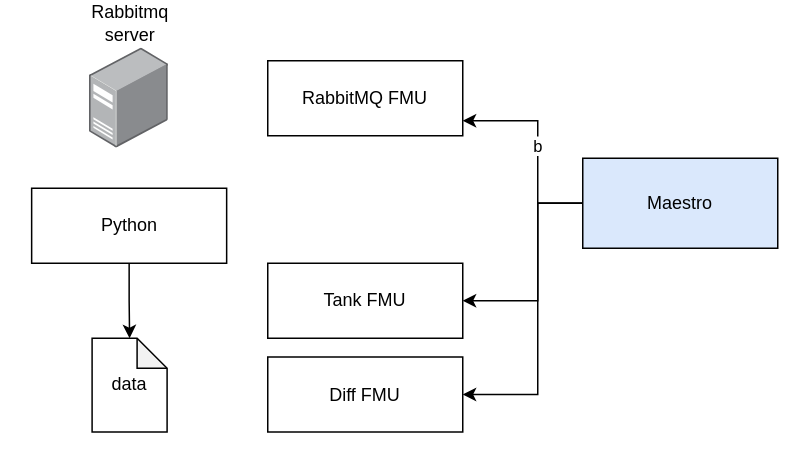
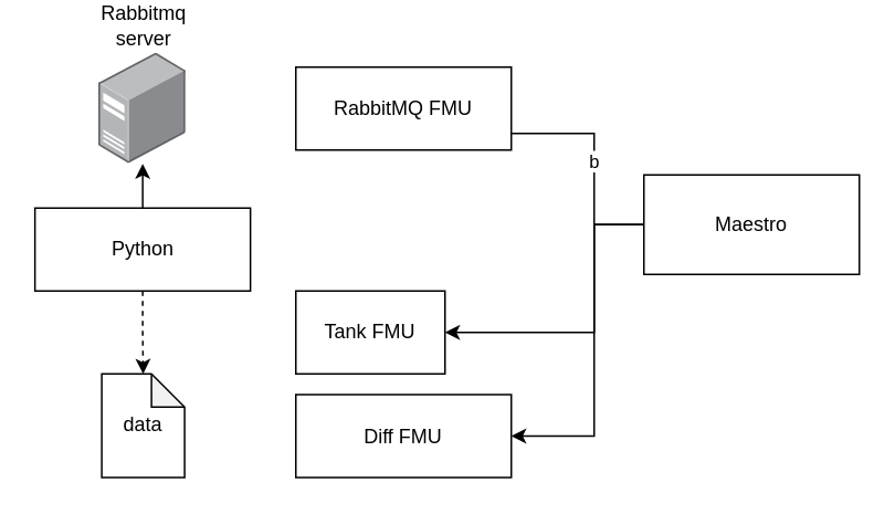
  <mxCell id="0" />
  <mxCell id="1" parent="0" />
- <mxCell id="2" value="b" style="edgeStyle=orthogonalEdgeStyle;rounded=0;orthogonalLoop=1;jettySize=auto;html=1;exitX=0;exitY=0.5;exitDx=0;exitDy=0;" parent="1" source="5" target="6" edge="1"><mxGeometry relative="1" as="geometry"><Array as="points"><mxPoint x="358" y="124" /><mxPoint x="358" y="69" /></Array></mxGeometry></mxCell>
+ <mxCell id="2" value="b" style="edgeStyle=orthogonalEdgeStyle;rounded=0;orthogonalLoop=1;jettySize=auto;html=1;exitX=0;exitY=0.5;exitDx=0;exitDy=0;endArrow=none;" parent="1" source="5" target="6" edge="1"><mxGeometry relative="1" as="geometry"><Array as="points"><mxPoint x="358" y="124" /><mxPoint x="358" y="69" /></Array></mxGeometry></mxCell>
  <mxCell id="3" style="edgeStyle=orthogonalEdgeStyle;rounded=0;orthogonalLoop=1;jettySize=auto;html=1;entryX=1;entryY=0.5;entryDx=0;entryDy=0;exitX=0;exitY=0.5;exitDx=0;exitDy=0;" parent="1" source="5" target="11" edge="1"><mxGeometry relative="1" as="geometry"><Array as="points"><mxPoint x="358" y="124" /><mxPoint x="358" y="189" /></Array></mxGeometry></mxCell>
  <mxCell id="4" style="edgeStyle=orthogonalEdgeStyle;rounded=0;orthogonalLoop=1;jettySize=auto;html=1;entryX=1;entryY=0.5;entryDx=0;entryDy=0;" edge="1" parent="1" source="5" target="13"><mxGeometry relative="1" as="geometry"><Array as="points"><mxPoint x="358" y="124" /><mxPoint x="358" y="252" /></Array></mxGeometry></mxCell>
- <mxCell id="5" value="Maestro" style="rounded=0;whiteSpace=wrap;html=1;fillColor=#dae8fc;" parent="1" vertex="1"><mxGeometry x="388" y="94" width="130" height="60" as="geometry" /></mxCell>
+ <mxCell id="5" value="Maestro" style="rounded=0;whiteSpace=wrap;html=1;" parent="1" vertex="1"><mxGeometry x="388" y="94" width="130" height="60" as="geometry" /></mxCell>
  <mxCell id="6" value="RabbitMQ FMU" style="whiteSpace=wrap;html=1;" parent="1" vertex="1"><mxGeometry x="178" y="29" width="130" height="50" as="geometry" /></mxCell>
  <mxCell id="7" value="Rabbitmq&lt;br&gt;server" style="points=[];aspect=fixed;html=1;align=center;shadow=0;dashed=0;image;image=img/lib/allied_telesis/computer_and_terminals/Server_Desktop.svg;verticalAlign=bottom;labelPosition=center;verticalLabelPosition=top;" parent="1" vertex="1"><mxGeometry x="59.3" y="20.66" width="52.6" height="66.68" as="geometry" /></mxCell>
- <mxCell id="9" style="edgeStyle=orthogonalEdgeStyle;rounded=0;orthogonalLoop=1;jettySize=auto;html=1;entryX=0.5;entryY=0;entryDx=0;entryDy=0;entryPerimeter=0;" parent="1" source="10" target="12" edge="1"><mxGeometry relative="1" as="geometry" /></mxCell>
+ <mxCell id="8" style="edgeStyle=orthogonalEdgeStyle;rounded=0;orthogonalLoop=1;jettySize=auto;html=1;" parent="1" source="10" target="7" edge="1"><mxGeometry relative="1" as="geometry" /></mxCell>
+ <mxCell id="9" style="edgeStyle=orthogonalEdgeStyle;rounded=0;orthogonalLoop=1;jettySize=auto;html=1;entryX=0.5;entryY=0;entryDx=0;entryDy=0;entryPerimeter=0;dashed=1;" parent="1" source="10" target="12" edge="1"><mxGeometry relative="1" as="geometry" /></mxCell>
  <mxCell id="10" value="Python" style="rounded=0;whiteSpace=wrap;html=1;" parent="1" vertex="1"><mxGeometry x="20.6" y="114" width="130" height="50" as="geometry" /></mxCell>
- <mxCell id="11" value="Tank FMU" style="whiteSpace=wrap;html=1;verticalAlign=middle;" parent="1" vertex="1"><mxGeometry x="178" y="164" width="130" height="50" as="geometry" /></mxCell>
+ <mxCell id="11" value="Tank FMU" style="whiteSpace=wrap;html=1;verticalAlign=middle;" parent="1" vertex="1"><mxGeometry x="178" y="164" width="90" height="50" as="geometry" /></mxCell>
  <mxCell id="12" value="data" style="shape=note;whiteSpace=wrap;html=1;backgroundOutline=1;darkOpacity=0.05;size=20;" parent="1" vertex="1"><mxGeometry x="60.9" y="214" width="50" height="62.5" as="geometry" /></mxCell>
  <mxCell id="13" value="Diff FMU" style="whiteSpace=wrap;html=1;verticalAlign=middle;" vertex="1" parent="1"><mxGeometry x="178" y="226.5" width="130" height="50" as="geometry" /></mxCell>
